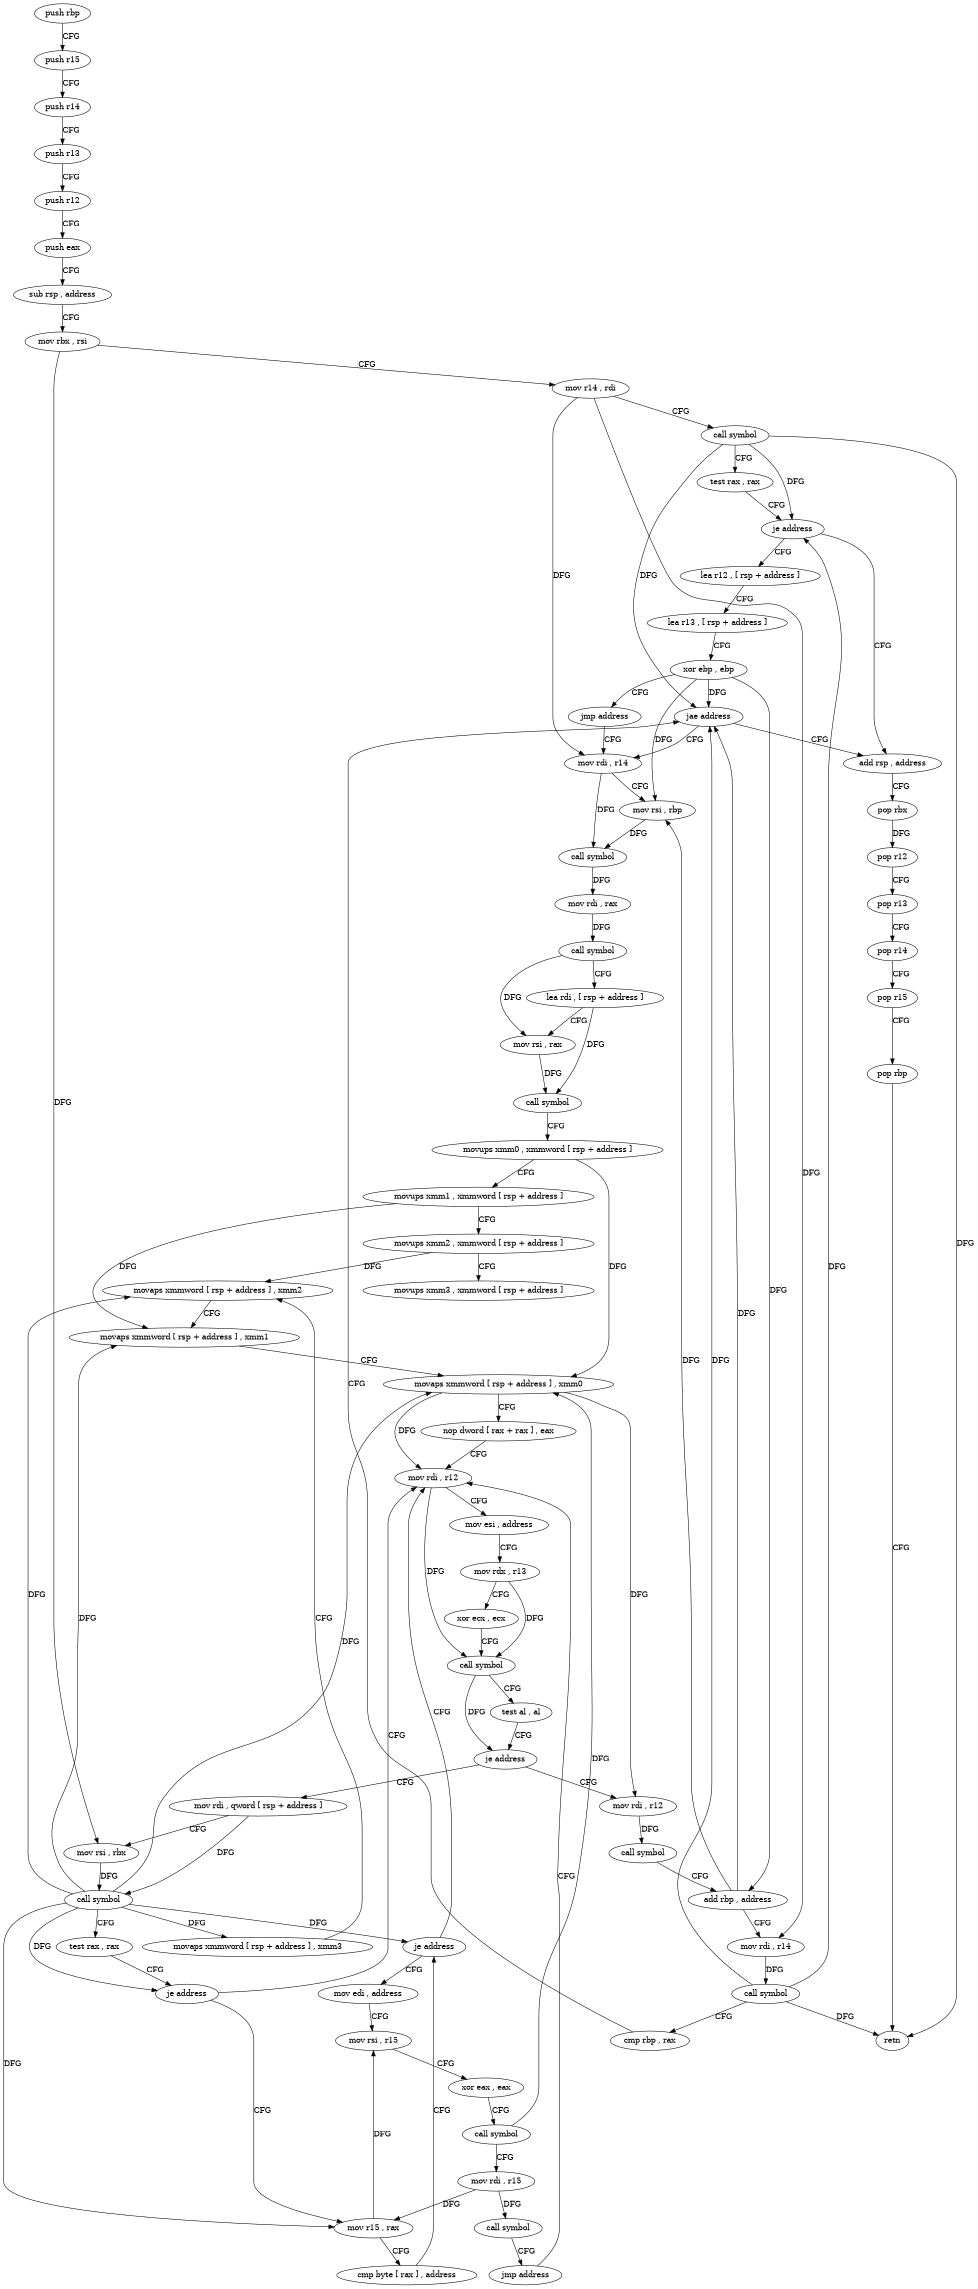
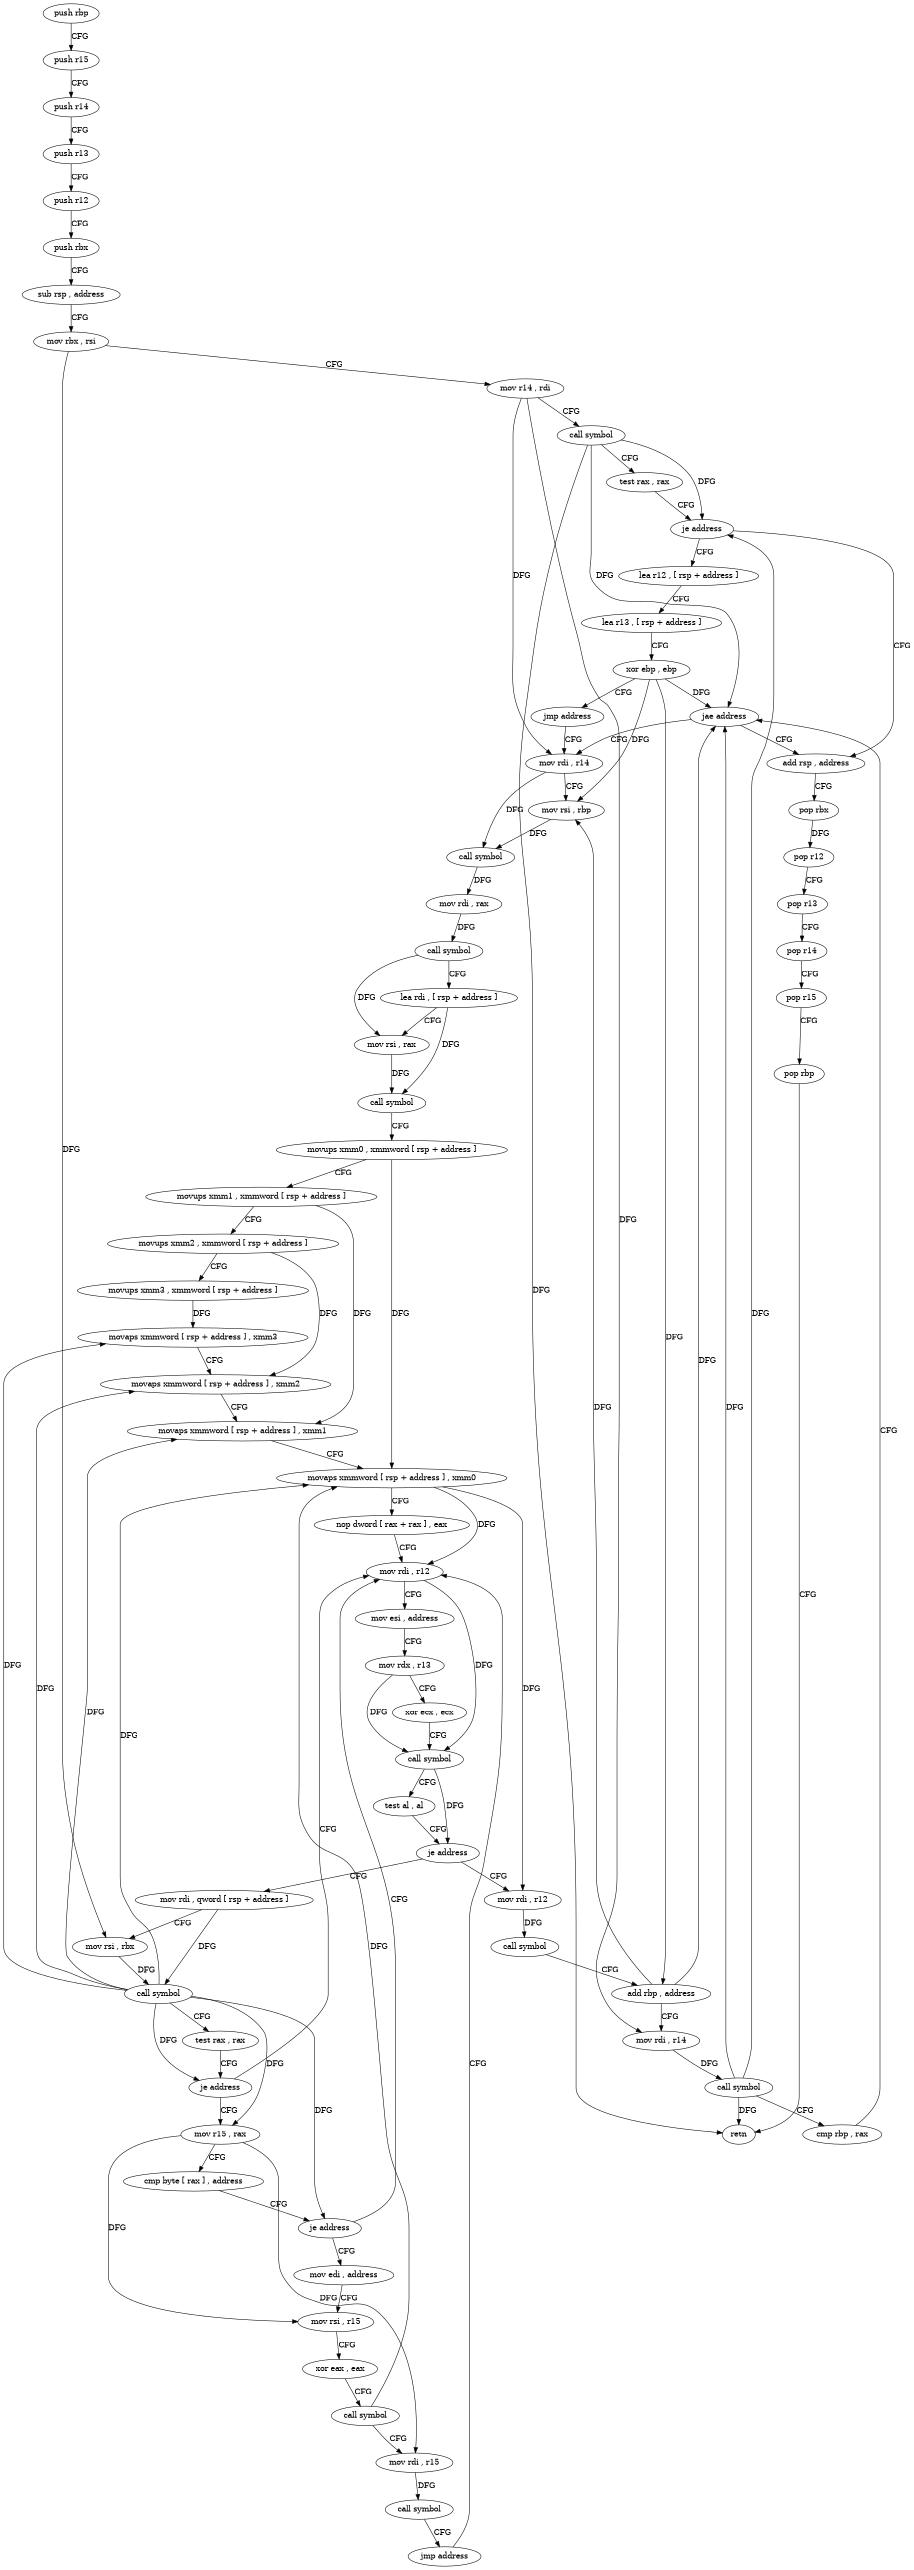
  digraph {
    n1 [label="push rbp"]
    n2 [label="push r15"]
    n3 [label="push r14"]
    n4 [label="push r13"]
    n5 [label="push r12"]
-   n6 [label="push eax"]
+   n6 [label="push rbx"]
    n7 [label="sub rsp , address"]
    n8 [label="mov rbx , rsi"]
    n9 [label="mov r14 , rdi"]
    n10 [label="mov rsi , rbx"]
    n11 [label="call symbol"]
    n12 [label="mov rdi , r14"]
    n13 [label="mov rdi , r14"]
    n14 [label="call symbol"]
    n15 [label="test rax , rax"]
    n16 [label="je address"]
    n17 [label=retn]
    n18 [label="jae address"]
    n19 [label="mov rsi , rbp"]
    n20 [label="call symbol"]
    n21 [label="call symbol"]
    n22 [label="add rsp , address"]
    n23 [label="lea r12 , [ rsp + address ]"]
    n24 [label="pop rbx"]
    n25 [label="lea r13 , [ rsp + address ]"]
    n26 [label="pop r12"]
    n27 [label="xor ebp , ebp"]
    n28 [label="pop r13"]
    n29 [label="pop r14"]
    n30 [label="pop r15"]
    n31 [label="pop rbp"]
    n32 [label="jmp address"]
    n33 [label="add rbp , address"]
    n34 [label="mov rdi , rax"]
    n35 [label="call symbol"]
    n36 [label="lea rdi , [ rsp + address ]"]
    n37 [label="mov rsi , rax"]
    n38 [label="call symbol"]
    n39 [label="movups xmm0 , xmmword [ rsp + address ]"]
    n40 [label="movups xmm1 , xmmword [ rsp + address ]"]
    n41 [label="movaps xmmword [ rsp + address ] , xmm0"]
    n42 [label="movups xmm2 , xmmword [ rsp + address ]"]
    n43 [label="movaps xmmword [ rsp + address ] , xmm1"]
    n44 [label="nop dword [ rax + rax ] , eax"]
    n45 [label="mov rdi , r12"]
    n46 [label="mov rdi , r12"]
    n47 [label="movups xmm3 , xmmword [ rsp + address ]"]
    n48 [label="movaps xmmword [ rsp + address ] , xmm2"]
    n49 [label="movaps xmmword [ rsp + address ] , xmm3"]
    n50 [label="mov esi , address"]
    n51 [label="call symbol"]
    n52 [label="call symbol"]
    n53 [label="mov rdx , r13"]
    n54 [label="test al , al"]
    n55 [label="je address"]
    n56 [label="cmp rbp , rax"]
    n57 [label="mov rdi , qword [ rsp + address ]"]
    n58 [label="test rax , rax"]
    n59 [label="je address"]
    n60 [label="mov r15 , rax"]
    n61 [label="je address"]
    n62 [label="cmp byte [ rax ] , address"]
    n63 [label="mov rsi , r15"]
    n64 [label="mov rdi , r15"]
    n65 [label="mov edi , address"]
    n66 [label="xor eax , eax"]
    n67 [label="call symbol"]
    n68 [label="xor ecx , ecx"]
    n69 [label="call symbol"]
    n70 [label="jmp address"]
    n1 -> n2 [label=CFG]
    n2 -> n3 [label=CFG]
    n3 -> n4 [label=CFG]
    n4 -> n5 [label=CFG]
    n5 -> n6 [label=CFG]
    n6 -> n7 [label=CFG]
    n7 -> n8 [label=CFG]
    n8 -> n9 [label=CFG]
    n8 -> n10 [label=DFG]
    n9 -> n11 [label=CFG]
    n9 -> n12 [label=DFG]
    n9 -> n13 [label=DFG]
    n10 -> n14 [label=DFG]
    n11 -> n15 [label=CFG]
    n11 -> n16 [label=DFG]
    n11 -> n17 [label=DFG]
    n11 -> n18 [label=DFG]
    n12 -> n19 [label=CFG]
    n12 -> n20 [label=DFG]
    n13 -> n21 [label=DFG]
    n14 -> n41 [label=DFG]
    n14 -> n43 [label=DFG]
    n14 -> n48 [label=DFG]
    n14 -> n49 [label=DFG]
    n14 -> n58 [label=CFG]
    n14 -> n59 [label=DFG]
    n14 -> n60 [label=DFG]
    n14 -> n61 [label=DFG]
    n15 -> n16 [label=CFG]
    n16 -> n22 [label=CFG]
    n16 -> n23 [label=CFG]
    n18 -> n12 [label=CFG]
    n18 -> n22 [label=CFG]
    n19 -> n20 [label=DFG]
    n20 -> n34 [label=DFG]
    n21 -> n16 [label=DFG]
    n21 -> n17 [label=DFG]
    n21 -> n18 [label=DFG]
    n21 -> n56 [label=CFG]
    n22 -> n24 [label=CFG]
    n23 -> n25 [label=CFG]
    n24 -> n26 [label=DFG]
    n25 -> n27 [label=CFG]
    n26 -> n28 [label=CFG]
    n27 -> n18 [label=DFG]
    n27 -> n19 [label=DFG]
    n27 -> n32 [label=CFG]
    n27 -> n33 [label=DFG]
    n28 -> n29 [label=CFG]
    n29 -> n30 [label=CFG]
    n30 -> n31 [label=CFG]
    n31 -> n17 [label=CFG]
    n32 -> n12 [label=CFG]
    n33 -> n13 [label=CFG]
    n33 -> n18 [label=DFG]
    n33 -> n19 [label=DFG]
    n34 -> n35 [label=DFG]
    n35 -> n36 [label=CFG]
    n35 -> n37 [label=DFG]
    n36 -> n37 [label=CFG]
    n36 -> n38 [label=DFG]
    n37 -> n38 [label=DFG]
    n38 -> n39 [label=CFG]
    n39 -> n40 [label=CFG]
    n39 -> n41 [label=DFG]
    n40 -> n42 [label=CFG]
    n40 -> n43 [label=DFG]
    n41 -> n44 [label=CFG]
    n41 -> n45 [label=DFG]
    n41 -> n46 [label=DFG]
    n42 -> n47 [label=CFG]
    n42 -> n48 [label=DFG]
    n43 -> n41 [label=CFG]
    n44 -> n45 [label=CFG]
    n45 -> n50 [label=CFG]
    n45 -> n51 [label=DFG]
    n46 -> n52 [label=DFG]
+   n47 -> n49 [label=DFG]
    n48 -> n43 [label=CFG]
    n49 -> n48 [label=CFG]
    n50 -> n53 [label=CFG]
    n51 -> n54 [label=CFG]
    n51 -> n55 [label=DFG]
    n52 -> n33 [label=CFG]
    n53 -> n51 [label=DFG]
    n53 -> n68 [label=CFG]
    n54 -> n55 [label=CFG]
    n55 -> n46 [label=CFG]
    n55 -> n57 [label=CFG]
    n56 -> n18 [label=CFG]
    n57 -> n10 [label=CFG]
    n57 -> n14 [label=DFG]
    n58 -> n59 [label=CFG]
    n59 -> n45 [label=CFG]
    n59 -> n60 [label=CFG]
    n60 -> n62 [label=CFG]
    n60 -> n63 [label=DFG]
-   n64 -> n60 [label=DFG]
+   n60 -> n64 [label=DFG]
    n61 -> n45 [label=CFG]
    n61 -> n65 [label=CFG]
    n62 -> n61 [label=CFG]
    n63 -> n66 [label=CFG]
    n64 -> n67 [label=DFG]
    n65 -> n63 [label=CFG]
    n66 -> n69 [label=CFG]
    n67 -> n70 [label=CFG]
    n68 -> n51 [label=CFG]
    n69 -> n41 [label=DFG]
    n69 -> n64 [label=CFG]
    n70 -> n45 [label=CFG]
  }
